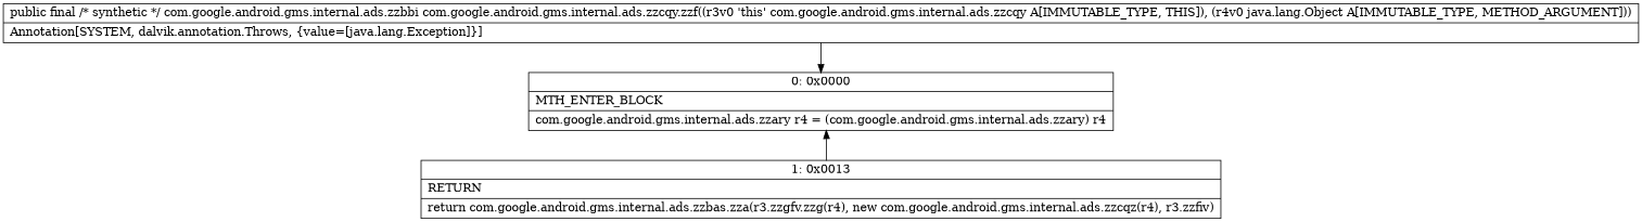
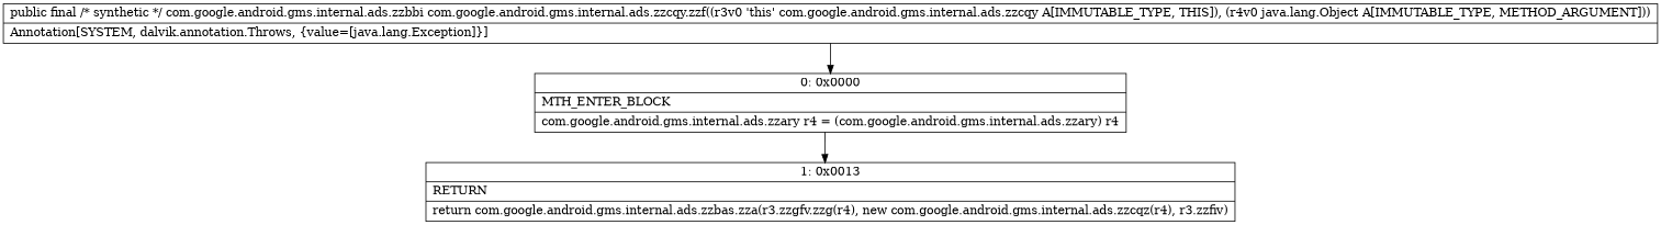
  digraph {
    node [shape=record]
    n1 [label="{0\:\ 0x0000|MTH_ENTER_BLOCK\l|com.google.android.gms.internal.ads.zzary r4 = (com.google.android.gms.internal.ads.zzary) r4\l}"]
    n2 [label="{1\:\ 0x0013|RETURN\l|return com.google.android.gms.internal.ads.zzbas.zza(r3.zzgfv.zzg(r4), new com.google.android.gms.internal.ads.zzcqz(r4), r3.zzfiv)\l}"]
    n3 [label="{public final \/* synthetic *\/ com.google.android.gms.internal.ads.zzbbi com.google.android.gms.internal.ads.zzcqy.zzf((r3v0 'this' com.google.android.gms.internal.ads.zzcqy A[IMMUTABLE_TYPE, THIS]), (r4v0 java.lang.Object A[IMMUTABLE_TYPE, METHOD_ARGUMENT]))  | Annotation[SYSTEM, dalvik.annotation.Throws, \{value=[java.lang.Exception]\}]\l}"]
-   n2 -> n1
+   n1 -> n2
    n3 -> n1
  }
